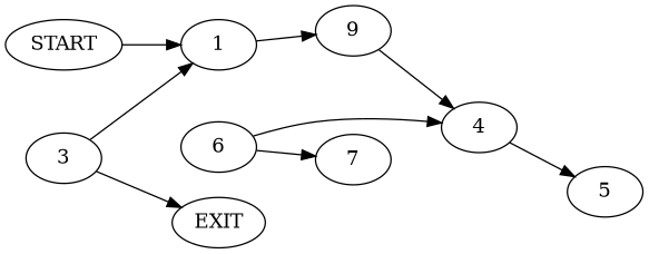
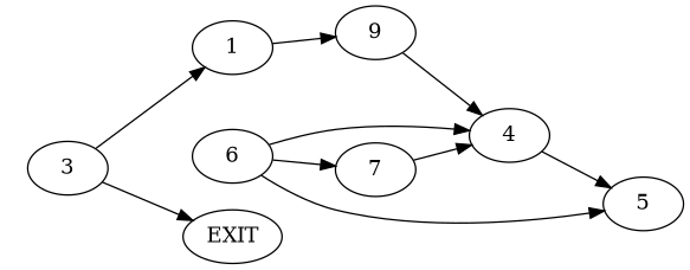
  digraph {
    rankdir=LR
-   n1 [label=START]
    1
    n3 [label=9]
    n4 [label=EXIT]
    4
    3
    5
    6
    7
-   n1 -> 1
    1 -> n3
    n3 -> 4
    4 -> 5
    3 -> 1
    3 -> n4
    6 -> 4
+   6 -> 5
    6 -> 7
+   7 -> 4
  }
